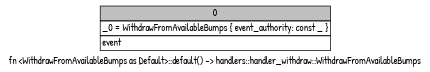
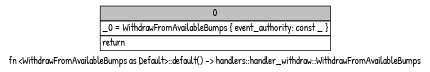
  digraph {
    fontname="Patrick Hand"
    label=<fn &lt;WithdrawFromAvailableBumps as Default&gt;::default() -&gt; handlers::handler_withdraw::WithdrawFromAvailableBumps<br align="left"/>>
-   n1 [fontname="Patrick Hand" label=<<table border="0" cellborder="1" cellspacing="0"><tr><td bgcolor="gray" align="center" colspan="1">0</td></tr><tr><td align="left" balign="left">_0 = WithdrawFromAvailableBumps { event_authority: const _ }<br/></td></tr><tr><td align="left">event</td></tr></table>> shape=none]
+   n1 [fontname="Patrick Hand" label=<<table border="0" cellborder="1" cellspacing="0"><tr><td bgcolor="gray" align="center" colspan="1">0</td></tr><tr><td align="left" balign="left">_0 = WithdrawFromAvailableBumps { event_authority: const _ }<br/></td></tr><tr><td align="left">return</td></tr></table>> shape=none]
  }
